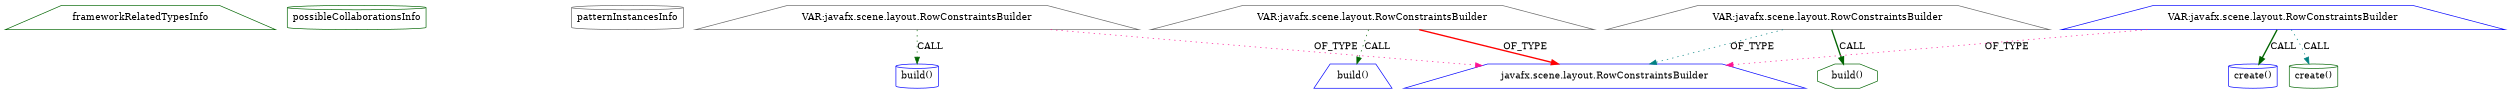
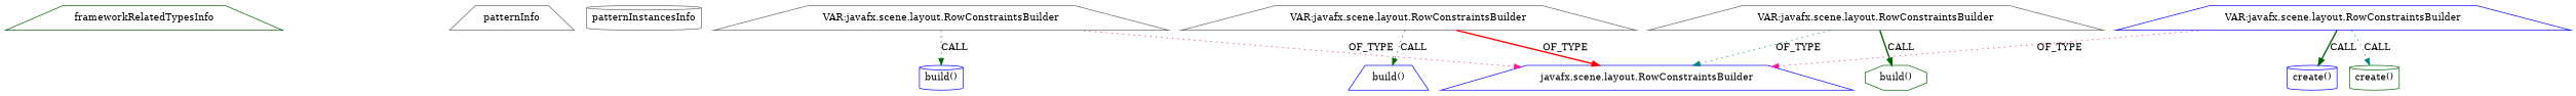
  digraph {
    node [color=gray40 shape=trapezium isFrameworkType=false vertexType=INSIDE_CALL]
    edge [color=darkgreen style=dotted]
    frameworkRelatedTypesInfo [color=darkgreen isFrameworkType="" vertexType=""]
-   possibleCollaborationsInfo [color=darkgreen shape=cylinder isFrameworkType="" vertexType=""]
+   patternInfo [frequency=2.0 patternRootClient=null isFrameworkType="" vertexType=""]
    patternInstancesInfo [0="rihani-PrayerTime~/rihani-PrayerTime/PrayerTime-master/src/javafxapplication4/JavaFXApplication4.java~JavaFXApplication4~4038" 1="SaiPradeepDandem-javafx2-gradient-builder~/SaiPradeepDandem-javafx2-gradient-builder/javafx2-gradient-builder-master/src/main/java/com/javafx/gradientbuilder/application/LinearSettingsLayout.java~LinearSettingsLayout~1172" shape=cylinder isFrameworkType="" vertexType=""]
    n5 [color=blue label="javafx.scene.layout.RowConstraintsBuilder" vertexType=FRAMEWORK_CLASS_TYPE]
    n6 [label="VAR:javafx.scene.layout.RowConstraintsBuilder" vertexType=VARIABLE_EXPRESION]
    n7 [color=blue label="build()"]
    n8 [label="VAR:javafx.scene.layout.RowConstraintsBuilder" vertexType=VARIABLE_EXPRESION]
    n9 [color=blue label="build()" shape=cylinder]
    n10 [label="VAR:javafx.scene.layout.RowConstraintsBuilder" vertexType=VARIABLE_EXPRESION]
    n11 [color=darkgreen label="build()" shape=octagon]
    n12 [color=blue label="VAR:javafx.scene.layout.RowConstraintsBuilder" vertexType=VARIABLE_EXPRESION]
    n13 [color=blue label="create()" shape=cylinder]
    n14 [color=darkgreen label="create()" shape=cylinder]
    n6 -> n5 [color=red label=OF_TYPE style=bold]
    n6 -> n7 [label=CALL]
    n8 -> n5 [color=deeppink label=OF_TYPE]
    n8 -> n9 [label=CALL]
    n10 -> n5 [color=teal label=OF_TYPE]
    n10 -> n11 [label=CALL style=bold]
    n12 -> n5 [color=deeppink label=OF_TYPE]
    n12 -> n13 [label=CALL style=bold]
    n12 -> n14 [color=teal label=CALL]
  }
